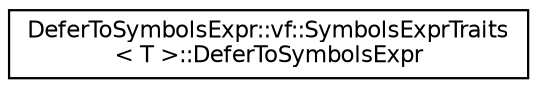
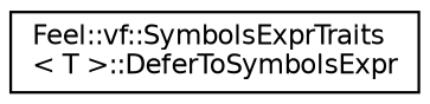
  digraph {
    rankdir=LR
-   n1 [color=black fillcolor=white fontname=Helvetica fontsize=10 height=0.2 label="DeferToSymbolsExpr::vf::SymbolsExprTraits\l\< T \>::DeferToSymbolsExpr" shape=record style=filled width=0.4]
+   n1 [color=black fillcolor=white fontname=Helvetica fontsize=10 height=0.2 label="Feel::vf::SymbolsExprTraits\l\< T \>::DeferToSymbolsExpr" shape=record style=filled width=0.4]
  }
